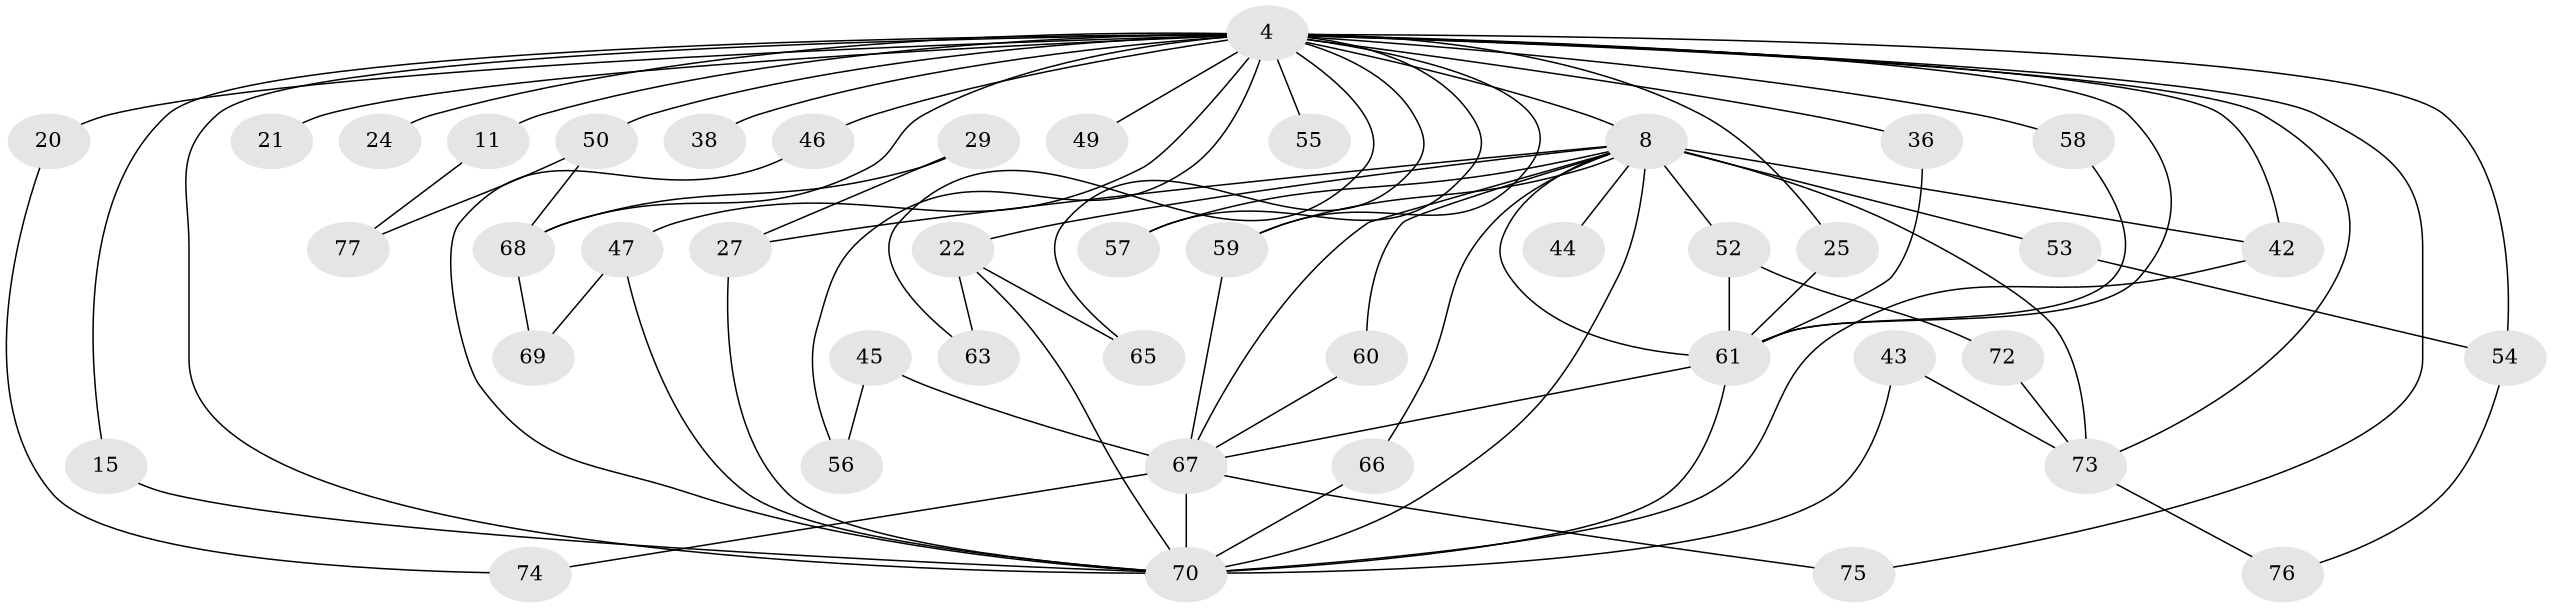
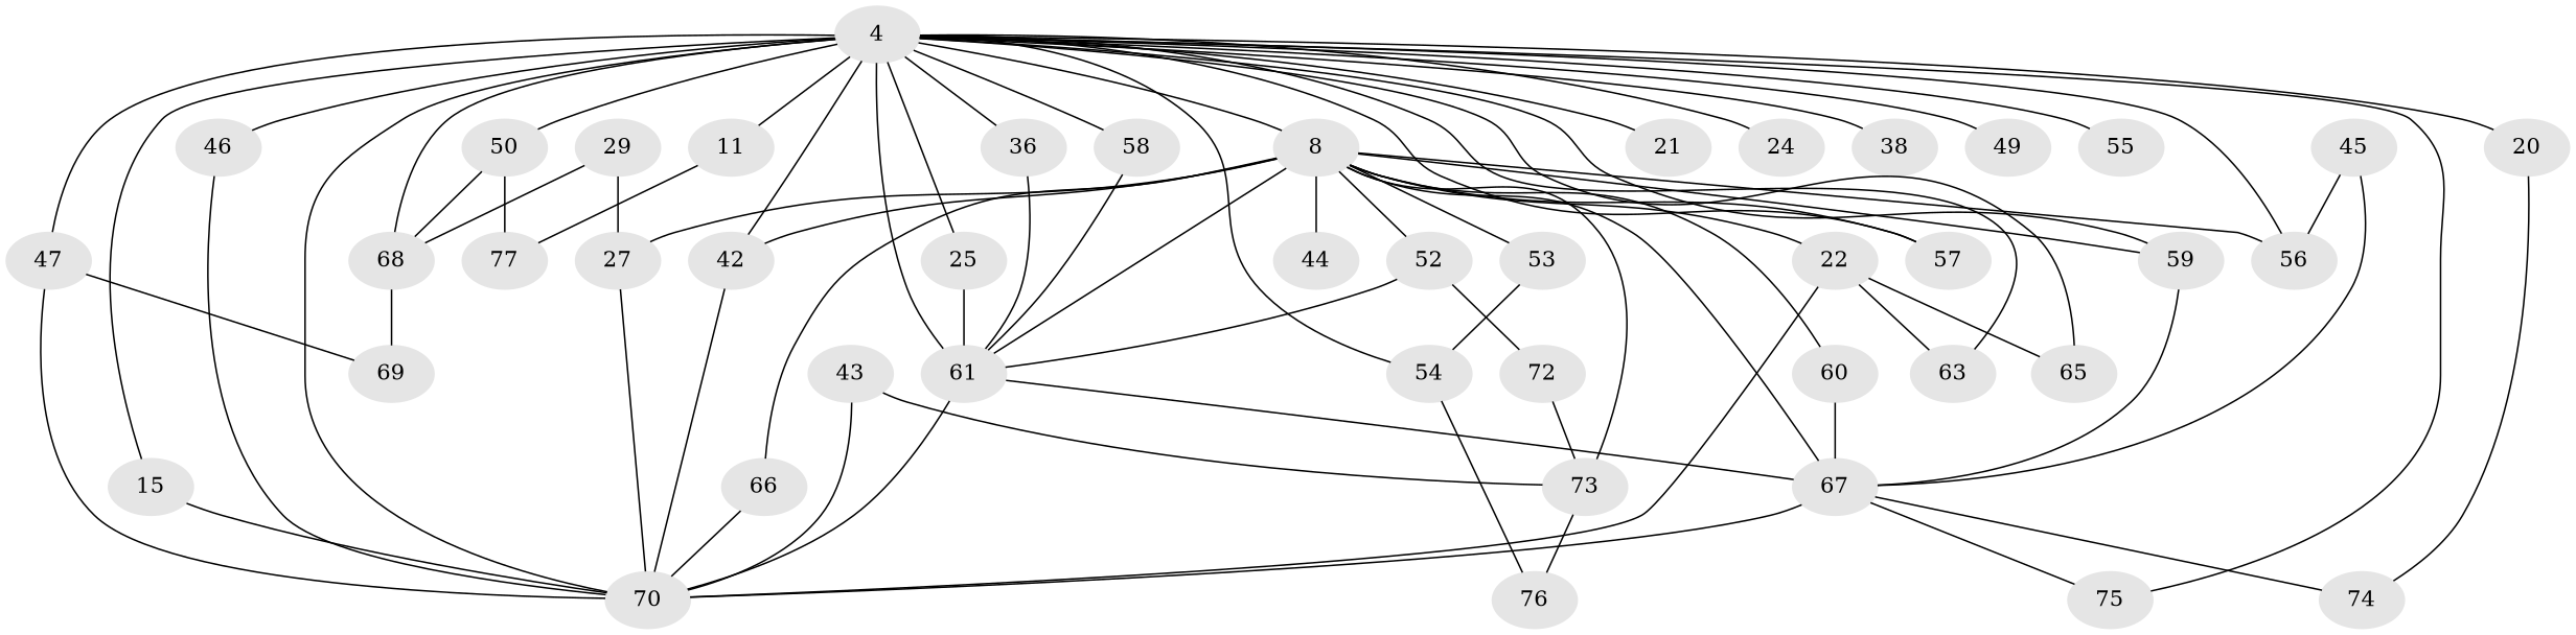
  graph {
    node [color=gray90 style=filled]
    4 [super="+3+2"]
    8 [super="+5"]
    11
    15
    20
    21
    24
    25
    36
    38
    42 [super="+41"]
    46 [super="+19"]
    47
    49
    50
    54
    55
    56
    57
    58
    59 [super="+18+39"]
    61 [super="+16+9"]
    63
    65
    68 [super="+35+17"]
    70 [super="+12+10"]
    73 [super="+71"]
    75
    22
    27
    44
    52 [super="+48"]
    53
    60
    66
    67 [super="+33+34"]
    77
    74
    69
    76
    72
    29
    43
    45
    4 -- 8 [weight=8]
    4 -- 11 [weight=2]
    4 -- 15
    4 -- 20 [weight=2]
    4 -- 21 [weight=2]
    4 -- 24 [weight=2]
    4 -- 25
    4 -- 36
    4 -- 38
    4 -- 42
    4 -- 46 [weight=2]
    4 -- 47
    4 -- 49 [weight=2]
    4 -- 50
    4 -- 54
    4 -- 55
    4 -- 56
    4 -- 57
    4 -- 58
    4 -- 59 [weight=2]
    4 -- 61 [weight=9]
    4 -- 63
    4 -- 65
    4 -- 68 [weight=6]
    4 -- 70 [weight=9]
-   4 -- 73 [weight=3]
    4 -- 75
    8 -- 42 [weight=2]
    8 -- 57
    8 -- 59
    8 -- 61 [weight=5]
-   8 -- 70 [weight=4]
+   8 -- 56 [weight=4]
    8 -- 73 [weight=3]
    8 -- 22
    8 -- 27
    8 -- 44 [weight=2]
    8 -- 52 [weight=3]
    8 -- 53 [weight=2]
    8 -- 60
    8 -- 66
    8 -- 67
    11 -- 77
    15 -- 70
    20 -- 74
    25 -- 61
    36 -- 61
    42 -- 70
    46 -- 70
    47 -- 70
    47 -- 69
    50 -- 68
    50 -- 77
    54 -- 76
    58 -- 61
    59 -- 67
    61 -- 70 [weight=5]
    61 -- 67
    68 -- 69
    73 -- 76
    22 -- 63
    22 -- 65
    22 -- 70
    27 -- 70
    52 -- 61
    52 -- 72
    53 -- 54
    60 -- 67
    66 -- 70
    67 -- 70 [weight=4]
    67 -- 75
    67 -- 74
    72 -- 73
    29 -- 68
    29 -- 27
    43 -- 70
    43 -- 73
    45 -- 56
    45 -- 67 [weight=2]
  }
